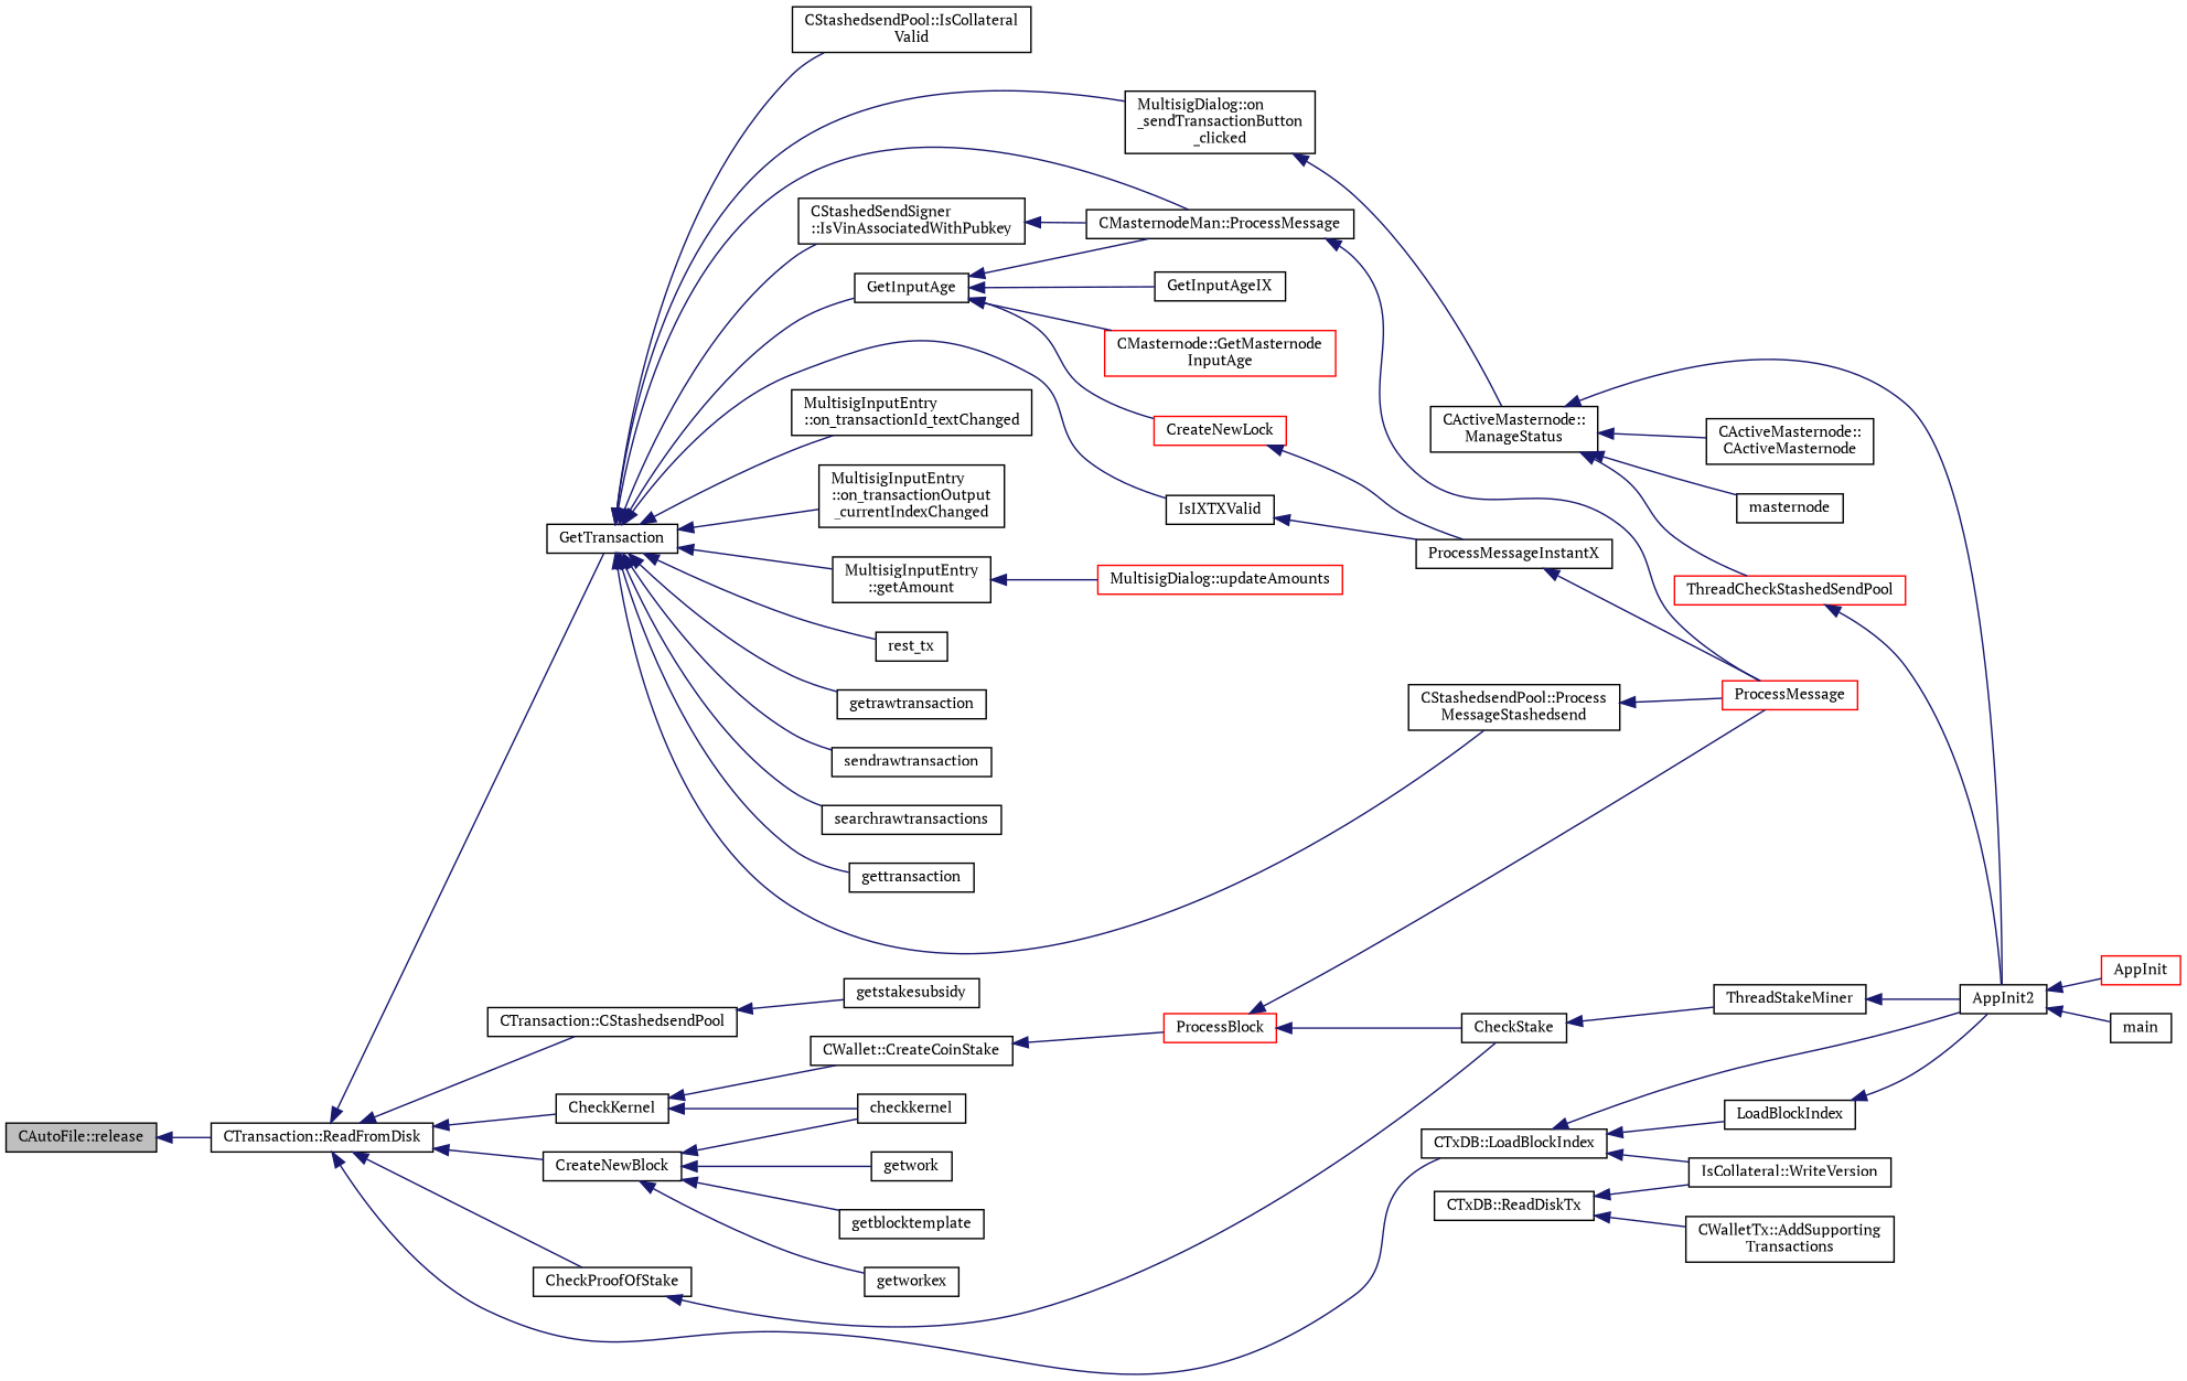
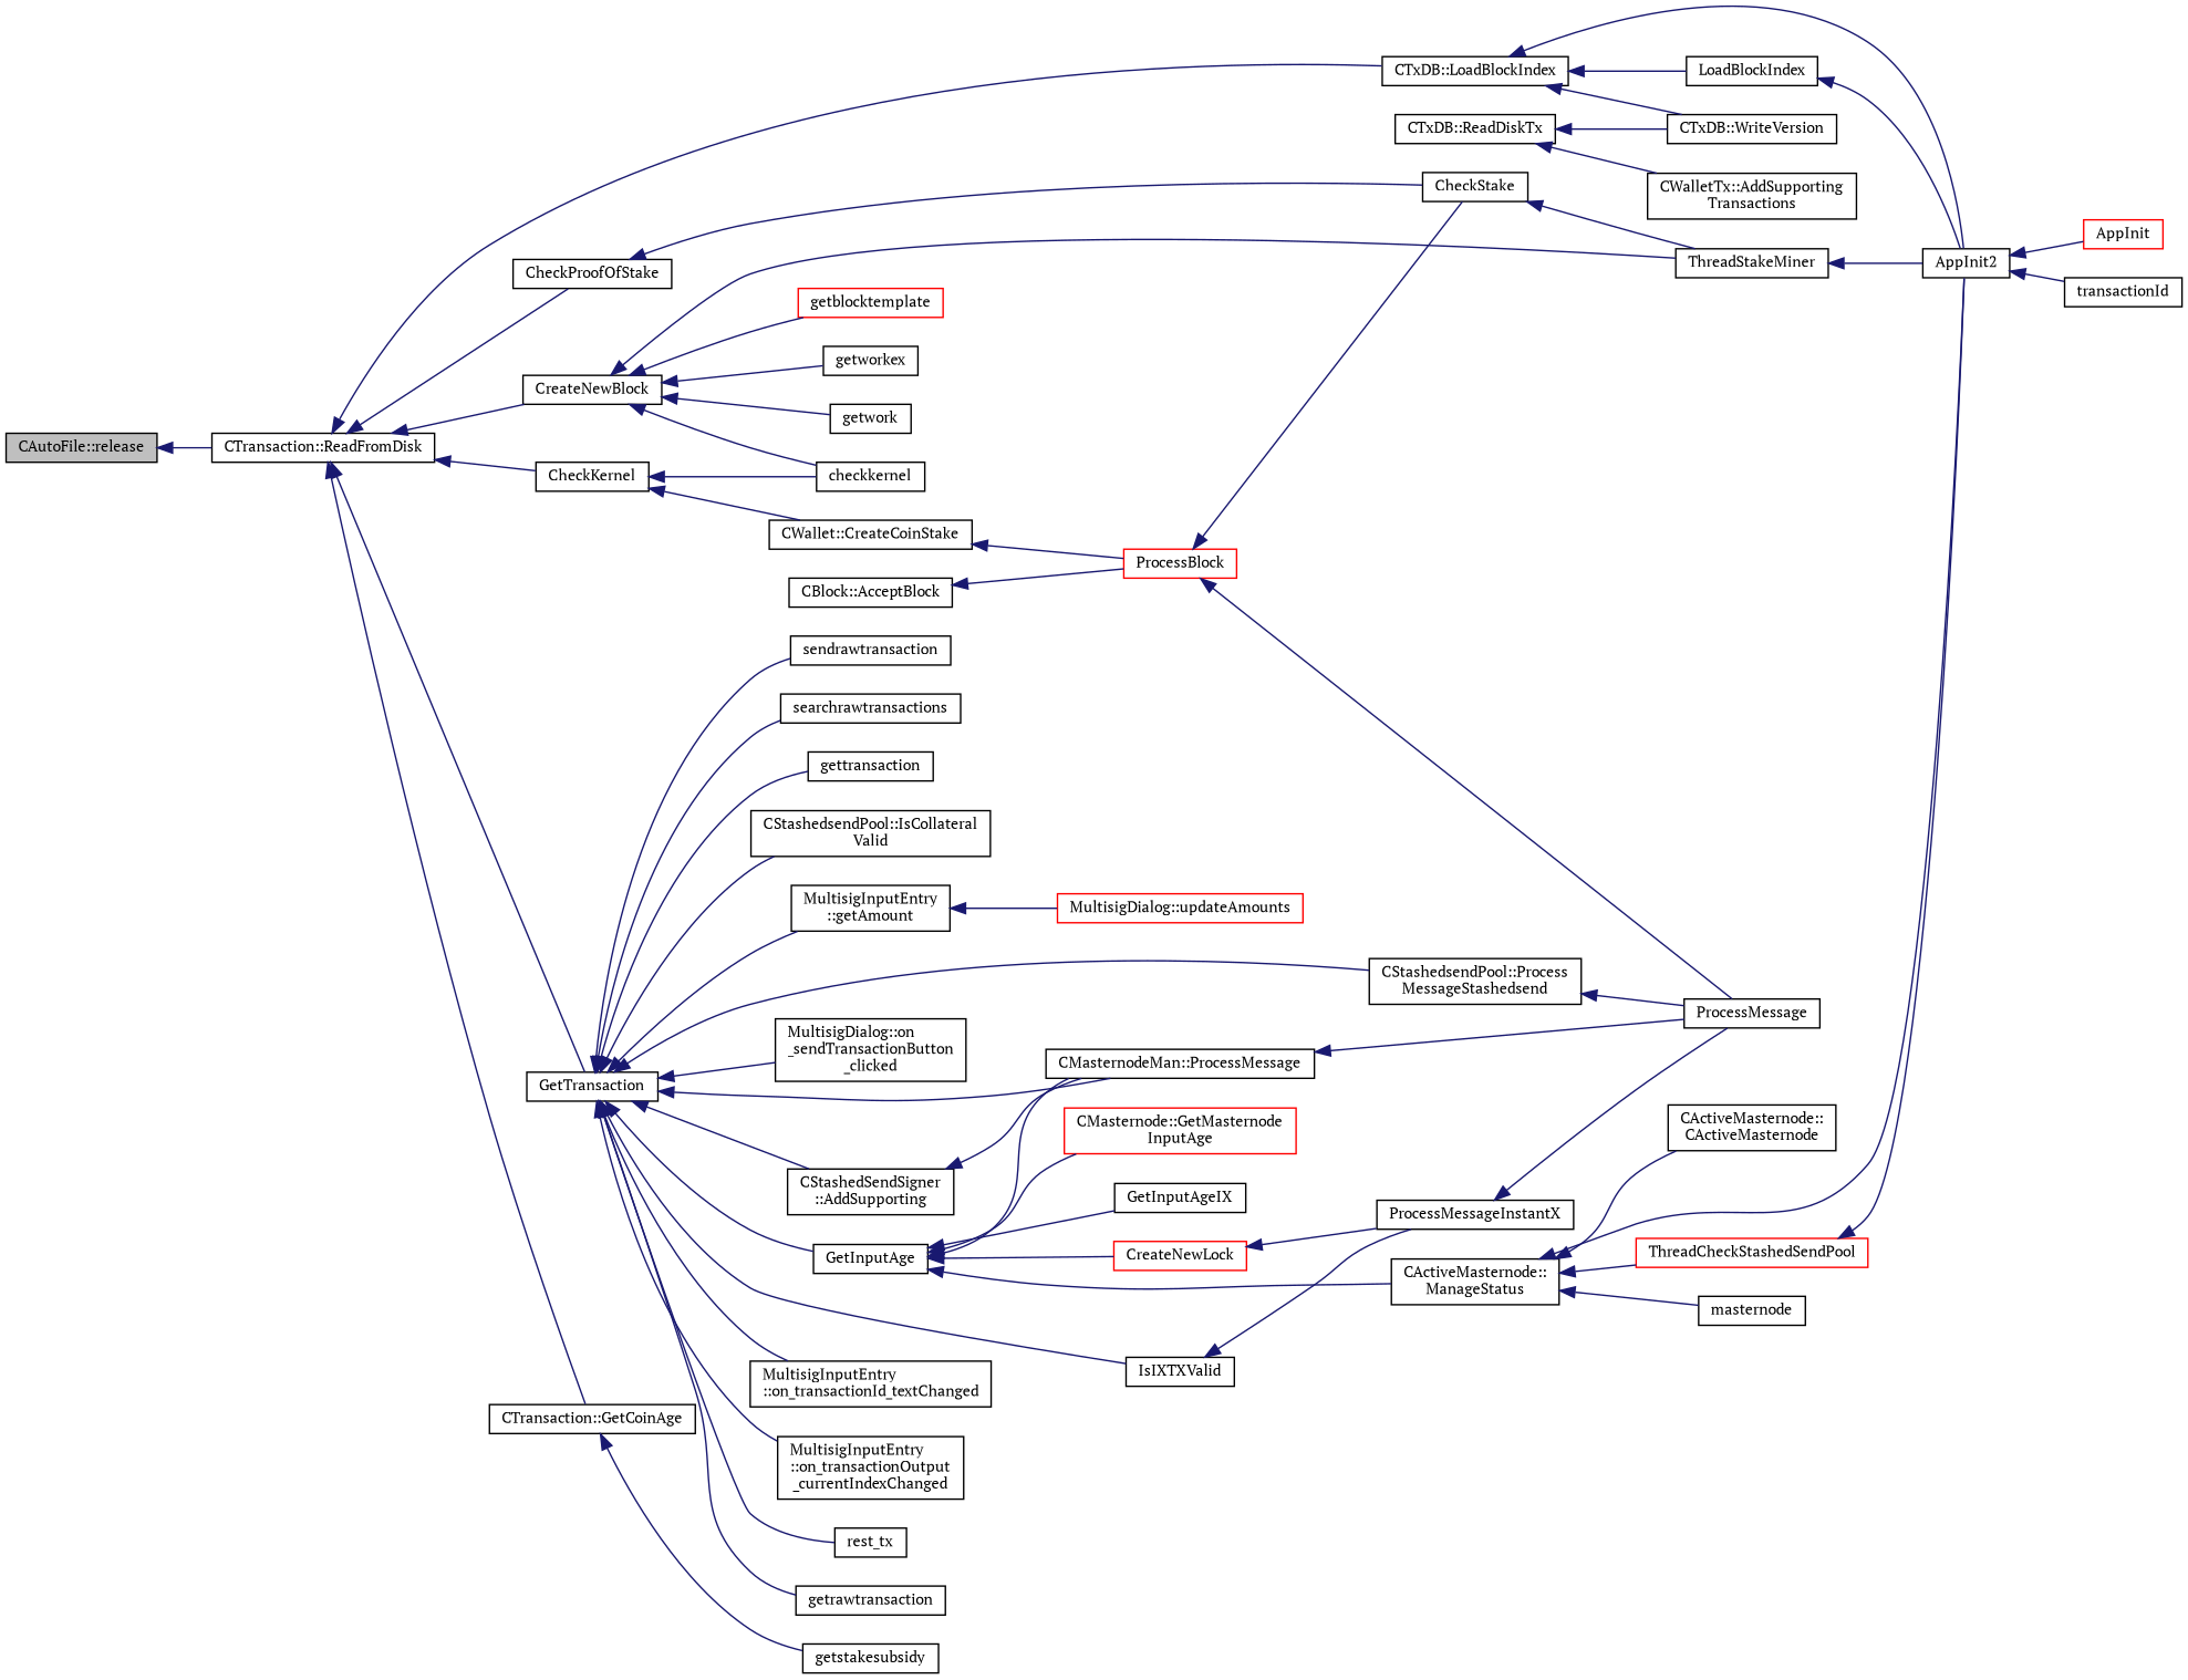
  digraph {
    fontname="PT Serif"
    rankdir=LR
    node [color=black fillcolor=white fontname="PT Serif" fontsize=10 shape=record style=filled]
    edge [color=midnightblue dir=back fontname="PT Serif" fontsize=10 labelfontname=Helvetica labelfontsize=10 style=solid]
    n1 [fillcolor=grey75 fontcolor=black height=0.2 label="CAutoFile::release" width=0.4]
    n2 [height=0.2 label="CTransaction::ReadFromDisk" width=0.4]
    n3 [height=0.2 label=GetTransaction width=0.4]
-   n4 [height=0.2 label="CTransaction::CStashedsendPool" width=0.4]
+   n4 [height=0.2 label="CTransaction::GetCoinAge" width=0.4]
    n5 [height=0.2 label=CreateNewBlock width=0.4]
    n6 [height=0.2 label=CheckProofOfStake width=0.4]
    n7 [height=0.2 label=CheckKernel width=0.4]
    n8 [height=0.2 label="CTxDB::LoadBlockIndex" width=0.4]
    n9 [height=0.2 label=IsIXTXValid width=0.4]
    n10 [height=0.2 label=GetInputAge width=0.4]
    n11 [height=0.2 label="CMasternodeMan::ProcessMessage" width=0.4]
    n12 [height=0.2 label="MultisigDialog::on\l_sendTransactionButton\l_clicked" width=0.4]
    n13 [height=0.2 label="MultisigInputEntry\l::getAmount" width=0.4]
    n14 [height=0.2 label="MultisigInputEntry\l::on_transactionId_textChanged" width=0.4]
    n15 [height=0.2 label="MultisigInputEntry\l::on_transactionOutput\l_currentIndexChanged" width=0.4]
    n16 [height=0.2 label=rest_tx width=0.4]
    n17 [height=0.2 label=getrawtransaction width=0.4]
    n18 [height=0.2 label=sendrawtransaction width=0.4]
    n19 [height=0.2 label=searchrawtransactions width=0.4]
    n20 [height=0.2 label=gettransaction width=0.4]
    n21 [height=0.2 label="CStashedsendPool::Process\lMessageStashedsend" width=0.4]
    n22 [height=0.2 label="CStashedsendPool::IsCollateral\lValid" width=0.4]
-   n23 [height=0.2 label="CStashedSendSigner\l::IsVinAssociatedWithPubkey" width=0.4]
+   n23 [height=0.2 label="CStashedSendSigner\l::AddSupporting" width=0.4]
    n24 [height=0.2 label=getstakesubsidy width=0.4]
    n25 [height=0.2 label=ThreadStakeMiner width=0.4]
    n26 [height=0.2 label=checkkernel width=0.4]
    n27 [height=0.2 label=getworkex width=0.4]
    n28 [height=0.2 label=getwork width=0.4]
-   n29 [height=0.2 label=getblocktemplate width=0.4]
+   n29 [color=red height=0.2 label=getblocktemplate width=0.4]
    n30 [height=0.2 label=CheckStake width=0.4]
    n31 [height=0.2 label="CWallet::CreateCoinStake" width=0.4]
    n32 [height=0.2 label="CTxDB::ReadDiskTx" width=0.4]
-   n33 [height=0.2 label="IsCollateral::WriteVersion" width=0.4]
+   n33 [height=0.2 label="CTxDB::WriteVersion" width=0.4]
    n34 [height=0.2 label="CWalletTx::AddSupporting\lTransactions" width=0.4]
    n35 [height=0.2 label=AppInit2 width=0.4]
    n36 [height=0.2 label=LoadBlockIndex width=0.4]
    n37 [height=0.2 label=ProcessMessageInstantX width=0.4]
    n38 [height=0.2 label="CActiveMasternode::\lManageStatus" width=0.4]
    n39 [color=red height=0.2 label=CreateNewLock width=0.4]
    n40 [height=0.2 label=GetInputAgeIX width=0.4]
    n41 [color=red height=0.2 label="CMasternode::GetMasternode\lInputAge" width=0.4]
-   n42 [color=red height=0.2 label=ProcessMessage width=0.4]
+   n42 [height=0.2 label=ProcessMessage width=0.4]
    n43 [color=red height=0.2 label="MultisigDialog::updateAmounts" width=0.4]
    n44 [height=0.2 label="CActiveMasternode::\lCActiveMasternode" width=0.4]
    n45 [height=0.2 label=masternode width=0.4]
    n46 [color=red height=0.2 label=ThreadCheckStashedSendPool width=0.4]
    n47 [color=red height=0.2 label=AppInit width=0.4]
-   n48 [height=0.2 label=main width=0.4]
+   n48 [height=0.2 label=transactionId width=0.4]
    n49 [color=red height=0.2 label=ProcessBlock width=0.4]
+   n50 [height=0.2 label="CBlock::AcceptBlock" width=0.4]
    n1 -> n2
    n2 -> n3
    n2 -> n4
    n2 -> n5
    n2 -> n6
    n2 -> n7
    n2 -> n8
    n3 -> n9
    n3 -> n10
    n3 -> n11
    n3 -> n12
    n3 -> n13
    n3 -> n14
    n3 -> n15
    n3 -> n16
    n3 -> n17
    n3 -> n18
    n3 -> n19
    n3 -> n20
    n3 -> n21
    n3 -> n22
    n3 -> n23
    n4 -> n24
+   n5 -> n25
    n5 -> n26
    n5 -> n27
    n5 -> n28
    n5 -> n29
    n6 -> n30
    n7 -> n26
    n7 -> n31
    n8 -> n33
    n8 -> n35
    n8 -> n36
    n9 -> n37
    n10 -> n11
-   n12 -> n38
+   n10 -> n38
    n10 -> n39
    n10 -> n40
    n10 -> n41
    n11 -> n42
    n13 -> n43
    n21 -> n42
    n23 -> n11
    n25 -> n35
    n30 -> n25
    n31 -> n49
    n32 -> n33
    n32 -> n34
    n35 -> n47
    n35 -> n48
    n36 -> n35
    n37 -> n42
    n38 -> n35
    n38 -> n44
    n38 -> n45
    n38 -> n46
    n39 -> n37
    n46 -> n35
    n49 -> n30
    n49 -> n42
+   n50 -> n49
  }
